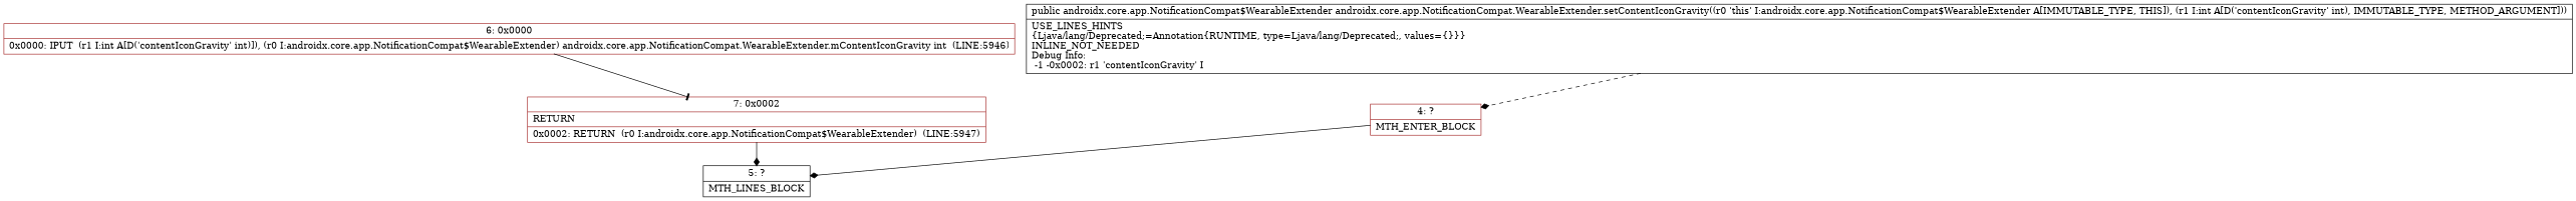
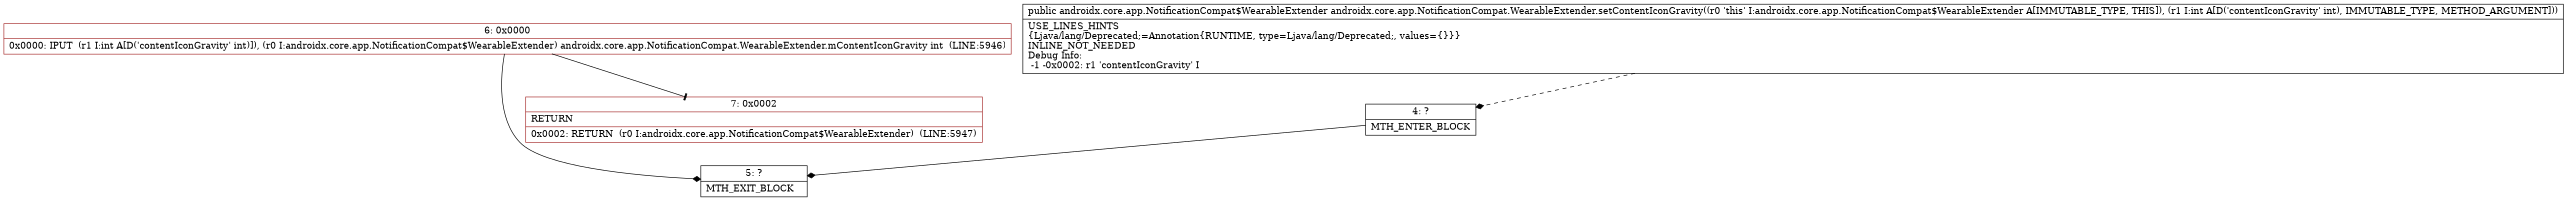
  digraph {
    node [color=brown shape=record]
    edge [arrowhead=diamond style=solid]
-   n1 [label="{4\:\ ?|MTH_ENTER_BLOCK\l}"]
-   n2 [color=black label="{5\:\ ?|MTH_LINES_BLOCK\l}"]
+   n1 [color=black label="{4\:\ ?|MTH_ENTER_BLOCK\l}"]
+   n2 [color=black label="{5\:\ ?|MTH_EXIT_BLOCK\l}"]
    n3 [label="{6\:\ 0x0000|0x0000: IPUT  (r1 I:int A[D('contentIconGravity' int)]), (r0 I:androidx.core.app.NotificationCompat$WearableExtender) androidx.core.app.NotificationCompat.WearableExtender.mContentIconGravity int  (LINE:5946)\l}"]
    n4 [label="{7\:\ 0x0002|RETURN\l|0x0002: RETURN  (r0 I:androidx.core.app.NotificationCompat$WearableExtender)  (LINE:5947)\l}"]
    n5 [color=black label="{public androidx.core.app.NotificationCompat$WearableExtender androidx.core.app.NotificationCompat.WearableExtender.setContentIconGravity((r0 'this' I:androidx.core.app.NotificationCompat$WearableExtender A[IMMUTABLE_TYPE, THIS]), (r1 I:int A[D('contentIconGravity' int), IMMUTABLE_TYPE, METHOD_ARGUMENT]))  | USE_LINES_HINTS\l\{Ljava\/lang\/Deprecated;=Annotation\{RUNTIME, type=Ljava\/lang\/Deprecated;, values=\{\}\}\}\lINLINE_NOT_NEEDED\lDebug Info:\l  \-1 \-0x0002: r1 'contentIconGravity' I\l}"]
    n1 -> n2
    n3 -> n4 [arrowhead=tee]
-   n4 -> n2
+   n3 -> n2
    n5 -> n1 [style=dashed]
  }
